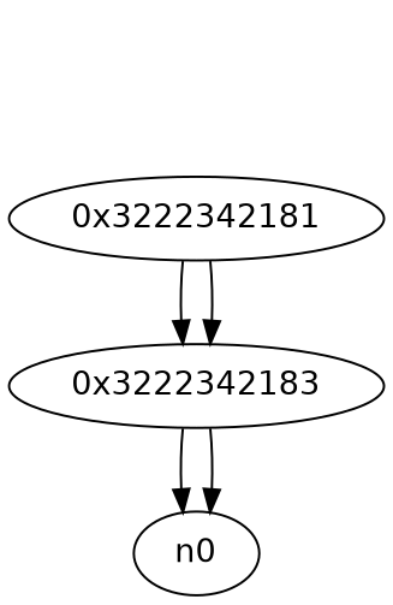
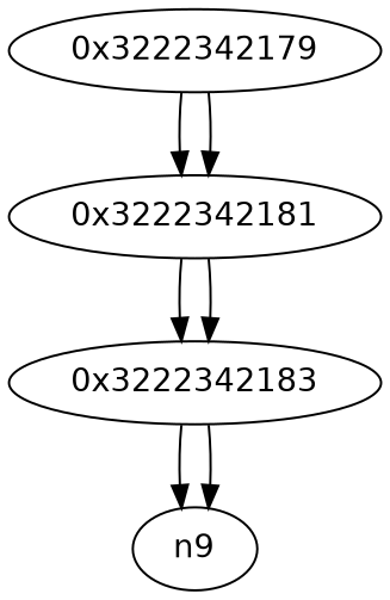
  digraph {
    fontname="DejaVu Sans"
    node [fontname="DejaVu Sans"]
    edge [fontname="DejaVu Sans"]
+   n1 [label="0x3222342179"]
    n2 [label="0x3222342181"]
    n3 [label="0x3222342183"]
-   n0
+   n0 [label=n9]
+   n1 -> n2
+   n1 -> n2
    n2 -> n3
    n2 -> n3
    n3 -> n0
    n3 -> n0
  }
